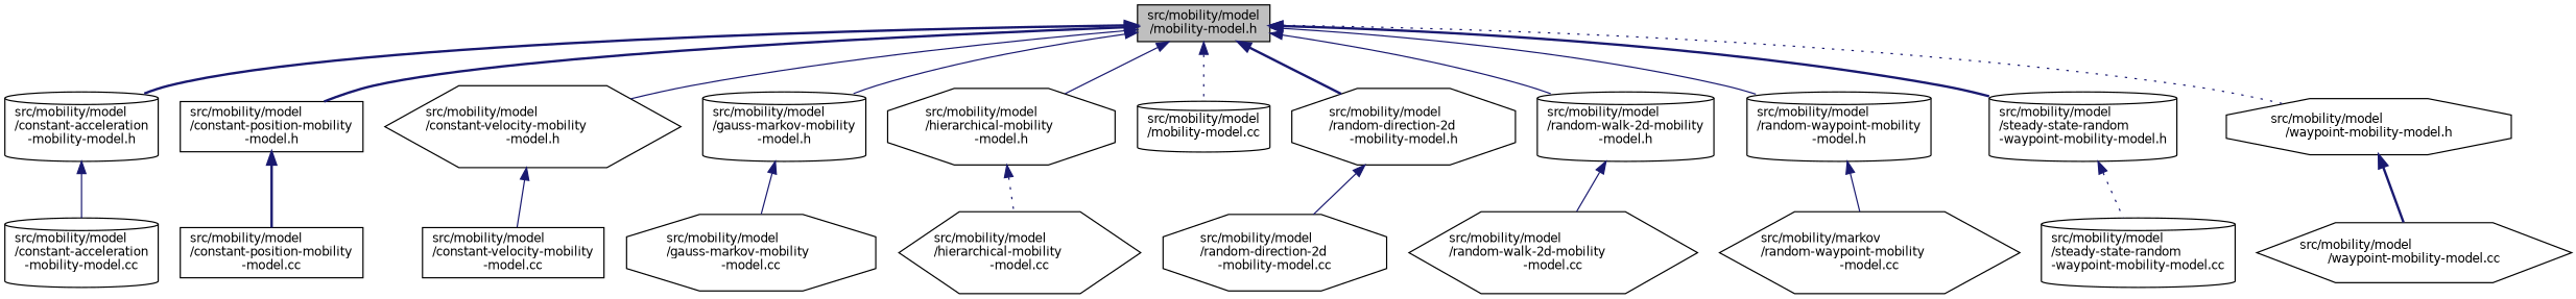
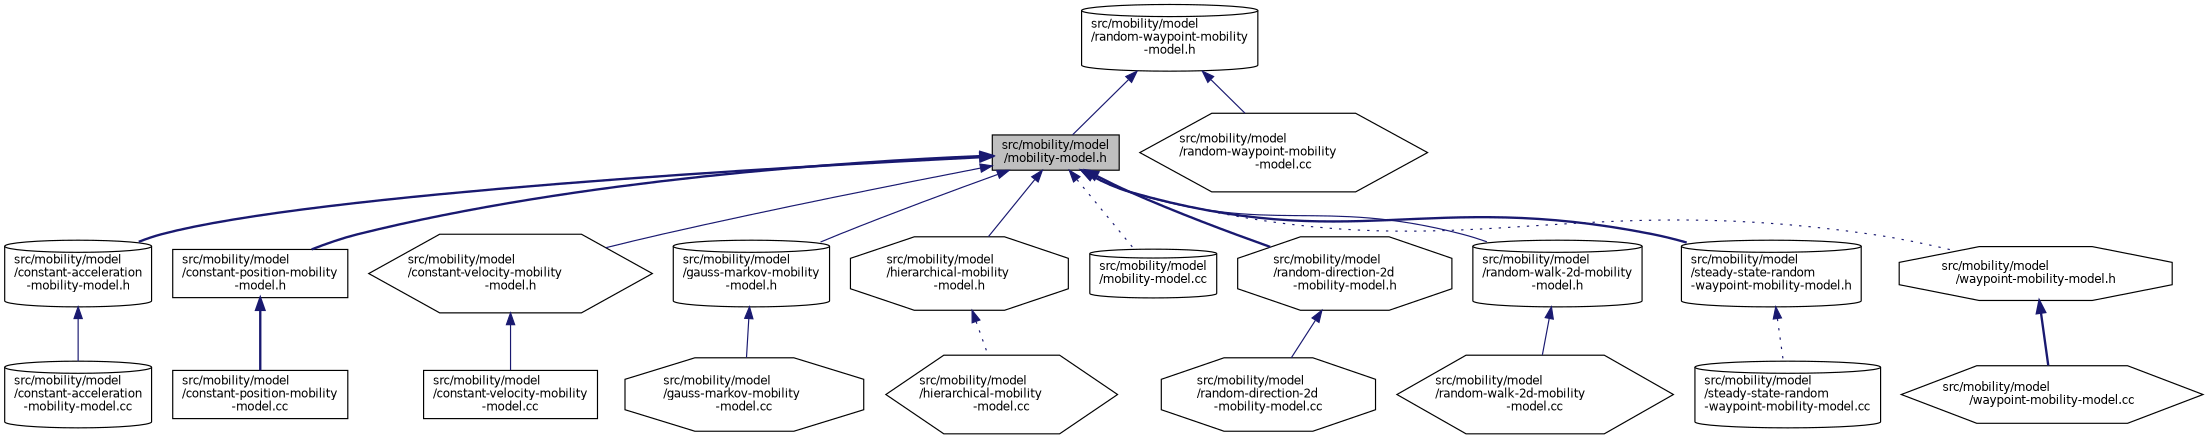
  digraph {
    node [color=black fillcolor=white fontname=Helvetica fontsize=10 shape=cylinder style=filled]
    edge [color=midnightblue dir=back fontname=Helvetica fontsize=10 labelfontname=Helvetica labelfontsize=10 style=solid]
    n1 [fillcolor=grey75 fontcolor=black height=0.2 label="src/mobility/model\l/mobility-model.h" shape=box width=0.4]
    n2 [height=0.2 label="src/mobility/model\l/constant-acceleration\l-mobility-model.h" width=0.4]
    n3 [height=0.2 label="src/mobility/model\l/constant-position-mobility\l-model.h" shape=box width=0.4]
    n4 [height=0.2 label="src/mobility/model\l/constant-velocity-mobility\l-model.h" shape=hexagon width=0.4]
    n5 [height=0.2 label="src/mobility/model\l/gauss-markov-mobility\l-model.h" width=0.4]
    n6 [height=0.2 label="src/mobility/model\l/hierarchical-mobility\l-model.h" shape=octagon width=0.4]
    n7 [height=0.2 label="src/mobility/model\l/mobility-model.cc" width=0.4]
    n8 [height=0.2 label="src/mobility/model\l/random-direction-2d\l-mobility-model.h" shape=octagon width=0.4]
    n9 [height=0.2 label="src/mobility/model\l/random-walk-2d-mobility\l-model.h" width=0.4]
    n10 [height=0.2 label="src/mobility/model\l/random-waypoint-mobility\l-model.h" width=0.4]
    n11 [height=0.2 label="src/mobility/model\l/steady-state-random\l-waypoint-mobility-model.h" width=0.4]
    n12 [height=0.2 label="src/mobility/model\l/waypoint-mobility-model.h" shape=octagon width=0.4]
    n13 [height=0.2 label="src/mobility/model\l/constant-acceleration\l-mobility-model.cc" width=0.4]
    n14 [height=0.2 label="src/mobility/model\l/constant-position-mobility\l-model.cc" shape=box width=0.4]
    n15 [height=0.2 label="src/mobility/model\l/constant-velocity-mobility\l-model.cc" shape=box width=0.4]
    n16 [height=0.2 label="src/mobility/model\l/gauss-markov-mobility\l-model.cc" shape=octagon width=0.4]
    n17 [height=0.2 label="src/mobility/model\l/hierarchical-mobility\l-model.cc" shape=hexagon width=0.4]
    n18 [height=0.2 label="src/mobility/model\l/random-direction-2d\l-mobility-model.cc" shape=octagon width=0.4]
    n19 [height=0.2 label="src/mobility/model\l/random-walk-2d-mobility\l-model.cc" shape=hexagon width=0.4]
-   n20 [height=0.2 label="src/mobility/markov\l/random-waypoint-mobility\l-model.cc" shape=hexagon width=0.4]
+   n20 [height=0.2 label="src/mobility/model\l/random-waypoint-mobility\l-model.cc" shape=hexagon width=0.4]
    n21 [height=0.2 label="src/mobility/model\l/steady-state-random\l-waypoint-mobility-model.cc" width=0.4]
    n22 [height=0.2 label="src/mobility/model\l/waypoint-mobility-model.cc" shape=hexagon width=0.4]
    n1 -> n2 [style=bold]
    n1 -> n3 [style=bold]
    n1 -> n4
    n1 -> n5
    n1 -> n6
    n1 -> n7 [style=dotted]
    n1 -> n8 [style=bold]
    n1 -> n9
-   n1 -> n10
+   n10 -> n1
    n1 -> n11 [style=bold]
    n1 -> n12 [style=dotted]
    n2 -> n13
    n3 -> n14 [style=bold]
    n4 -> n15
    n5 -> n16
    n6 -> n17 [style=dotted]
    n8 -> n18
    n9 -> n19
    n10 -> n20
    n11 -> n21 [style=dotted]
    n12 -> n22 [style=bold]
  }
